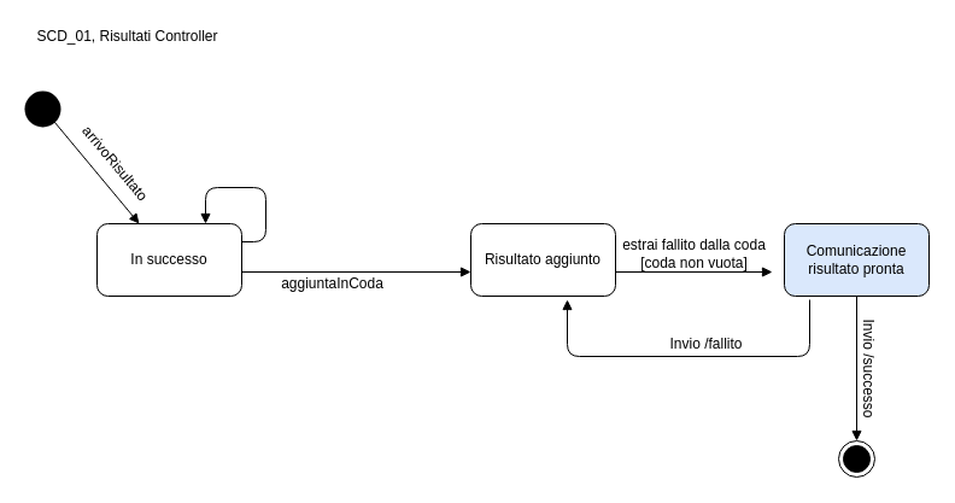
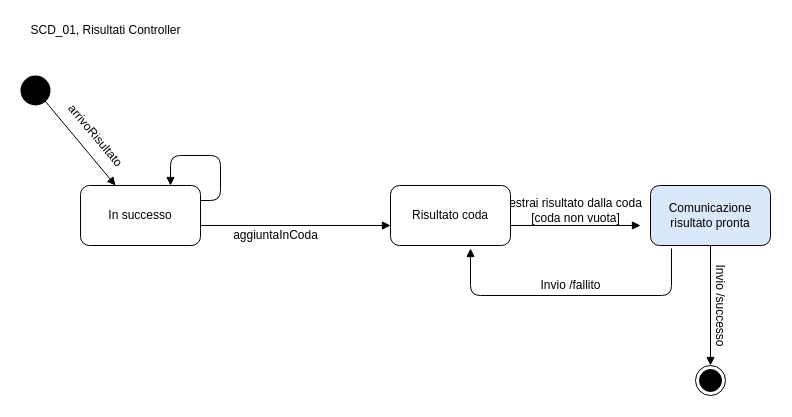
  <mxCell id="0" />
  <mxCell id="1" parent="0" />
  <mxCell id="2" value="SCD_01, Risultati Controller" style="text;html=1;align=center;verticalAlign=middle;resizable=0;points=[];autosize=1;" parent="1" vertex="1"><mxGeometry x="20" y="20" width="170" height="20" as="geometry" /></mxCell>
  <mxCell id="3" value="" style="ellipse;fillColor=#000000;strokeColor=none;" parent="1" vertex="1"><mxGeometry x="20" y="75" width="30" height="30" as="geometry" /></mxCell>
  <mxCell id="4" value="" style="html=1;verticalAlign=bottom;endArrow=block;exitX=0.667;exitY=0.667;exitDx=0;exitDy=0;exitPerimeter=0;" parent="1" source="3" target="9" edge="1"><mxGeometry x="0.25" y="30" width="80" relative="1" as="geometry"><mxPoint x="50" y="105" as="sourcePoint" /><mxPoint x="90" y="145" as="targetPoint" /><mxPoint as="offset" /></mxGeometry></mxCell>
  <mxCell id="5" value="" style="html=1;verticalAlign=bottom;endArrow=block;exitX=0.175;exitY=1.05;exitDx=0;exitDy=0;exitPerimeter=0;" parent="1" source="13" edge="1"><mxGeometry x="0.25" y="30" width="80" relative="1" as="geometry"><mxPoint x="620" y="295" as="sourcePoint" /><mxPoint x="470" y="248" as="targetPoint" /><mxPoint as="offset" /><Array as="points"><mxPoint x="671" y="295" /><mxPoint x="470" y="295" /></Array></mxGeometry></mxCell>
  <mxCell id="6" value="" style="html=1;verticalAlign=bottom;endArrow=block;" parent="1" edge="1"><mxGeometry x="0.25" y="30" width="80" relative="1" as="geometry"><mxPoint x="510" y="225" as="sourcePoint" /><mxPoint x="640" y="225" as="targetPoint" /><mxPoint as="offset" /></mxGeometry></mxCell>
  <mxCell id="7" value="" style="html=1;verticalAlign=bottom;endArrow=block;exitX=1;exitY=0.25;exitDx=0;exitDy=0;entryX=0.75;entryY=0;entryDx=0;entryDy=0;" parent="1" source="9" target="9" edge="1"><mxGeometry x="0.25" y="30" width="80" relative="1" as="geometry"><mxPoint x="220" y="205" as="sourcePoint" /><mxPoint x="170" y="175" as="targetPoint" /><mxPoint as="offset" /><Array as="points"><mxPoint x="220" y="200" /><mxPoint x="220" y="155" /><mxPoint x="170" y="155" /></Array></mxGeometry></mxCell>
  <mxCell id="8" value="" style="html=1;verticalAlign=bottom;endArrow=block;" parent="1" edge="1"><mxGeometry x="0.25" y="30" width="80" relative="1" as="geometry"><mxPoint x="200" y="225" as="sourcePoint" /><mxPoint x="390" y="225" as="targetPoint" /><mxPoint as="offset" /></mxGeometry></mxCell>
  <mxCell id="9" value="In successo" style="rounded=1;whiteSpace=wrap;html=1;" parent="1" vertex="1"><mxGeometry x="80" y="185" width="120" height="60" as="geometry" /></mxCell>
  <mxCell id="10" value="arrivoRisultato" style="text;html=1;align=center;verticalAlign=middle;resizable=0;points=[];autosize=1;rotation=50;" parent="1" vertex="1"><mxGeometry x="50" y="125" width="90" height="20" as="geometry" /></mxCell>
- <mxCell id="11" value="Risultato aggiunto" style="rounded=1;whiteSpace=wrap;html=1;" parent="1" vertex="1"><mxGeometry x="390" y="185" width="120" height="60" as="geometry" /></mxCell>
+ <mxCell id="11" value="Risultato coda" style="rounded=1;whiteSpace=wrap;html=1;" parent="1" vertex="1"><mxGeometry x="390" y="185" width="120" height="60" as="geometry" /></mxCell>
  <mxCell id="12" value="aggiuntaInCoda" style="text;html=1;align=center;verticalAlign=middle;resizable=0;points=[];autosize=1;" parent="1" vertex="1"><mxGeometry x="225" y="225" width="100" height="20" as="geometry" /></mxCell>
  <mxCell id="13" value="Comunicazione risultato pronta" style="rounded=1;whiteSpace=wrap;html=1;fillColor=#dae8fc;" parent="1" vertex="1"><mxGeometry x="650" y="185" width="120" height="60" as="geometry" /></mxCell>
- <mxCell id="14" value="estrai fallito dalla coda&lt;br&gt;[coda non vuota]" style="text;html=1;align=center;verticalAlign=middle;resizable=0;points=[];autosize=1;" parent="1" vertex="1"><mxGeometry x="500" y="195" width="150" height="30" as="geometry" /></mxCell>
- <mxCell id="15" value="Invio /fallito" style="text;html=1;align=center;verticalAlign=middle;resizable=0;points=[];autosize=1;" parent="1" vertex="1"><mxGeometry x="545" y="275" width="80" height="20" as="geometry" /></mxCell>
+ <mxCell id="14" value="estrai risultato dalla coda&lt;br&gt;[coda non vuota]" style="text;html=1;align=center;verticalAlign=middle;resizable=0;points=[];autosize=1;" parent="1" vertex="1"><mxGeometry x="500" y="195" width="150" height="30" as="geometry" /></mxCell>
+ <mxCell id="15" value="Invio /fallito" style="text;html=1;align=center;verticalAlign=middle;resizable=0;points=[];autosize=1;" parent="1" vertex="1"><mxGeometry x="530" y="275" width="80" height="20" as="geometry" /></mxCell>
  <mxCell id="16" value="" style="html=1;verticalAlign=bottom;endArrow=block;exitX=0.5;exitY=1;exitDx=0;exitDy=0;" parent="1" source="13" target="18" edge="1"><mxGeometry x="0.25" y="30" width="80" relative="1" as="geometry"><mxPoint x="630" y="315" as="sourcePoint" /><mxPoint x="660" y="375" as="targetPoint" /><mxPoint as="offset" /></mxGeometry></mxCell>
  <mxCell id="17" value="Invio /successo" style="text;html=1;align=center;verticalAlign=middle;resizable=0;points=[];autosize=1;rotation=90;" parent="1" vertex="1"><mxGeometry x="670" y="295" width="100" height="20" as="geometry" /></mxCell>
  <mxCell id="18" value="" style="ellipse;html=1;shape=endState;fillColor=#000000;strokeColor=#000000;" parent="1" vertex="1"><mxGeometry x="695" y="365" width="30" height="30" as="geometry" /></mxCell>
